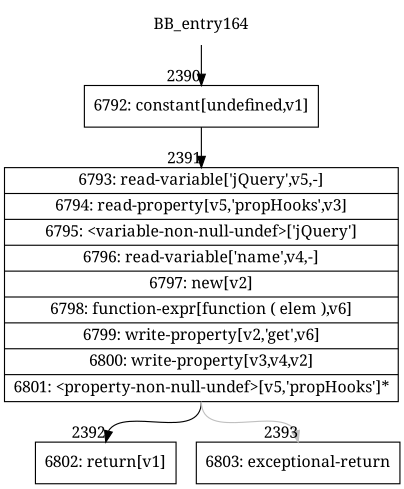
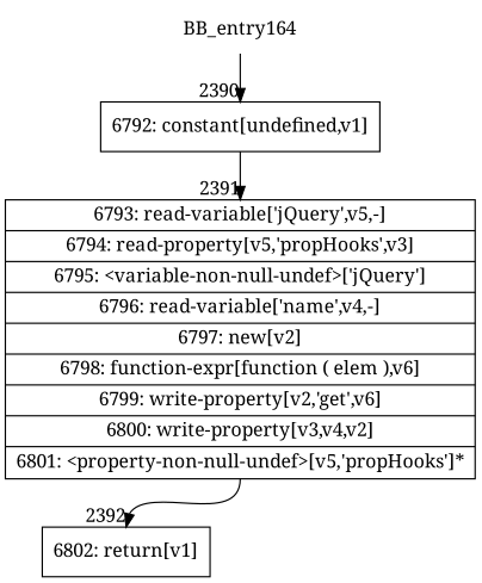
  digraph {
    fontname="Noto Serif"
    rankdir=TD
    node [fontname="Noto Serif" shape=record]
    edge [fontname="Noto Serif" headport=n tailport=s]
    n1 [label=BB_entry164 shape=none]
    n2 [label="{6792: constant[undefined,v1]}"]
    n3 [label="{6793: read-variable['jQuery',v5,-]|6794: read-property[v5,'propHooks',v3]|6795: \<variable-non-null-undef\>['jQuery']|6796: read-variable['name',v4,-]|6797: new[v2]|6798: function-expr[function ( elem ),v6]|6799: write-property[v2,'get',v6]|6800: write-property[v3,v4,v2]|6801: \<property-non-null-undef\>[v5,'propHooks']*}"]
    n4 [label="{6802: return[v1]}"]
-   n5 [label="{6803: exceptional-return}"]
    n1 -> n2 [headlabel="    2390"]
    n2 -> n3 [headlabel="      2391"]
    n3 -> n4 [headlabel="      2392"]
-   n3 -> n5 [color=gray headlabel="      2393"]
  }
